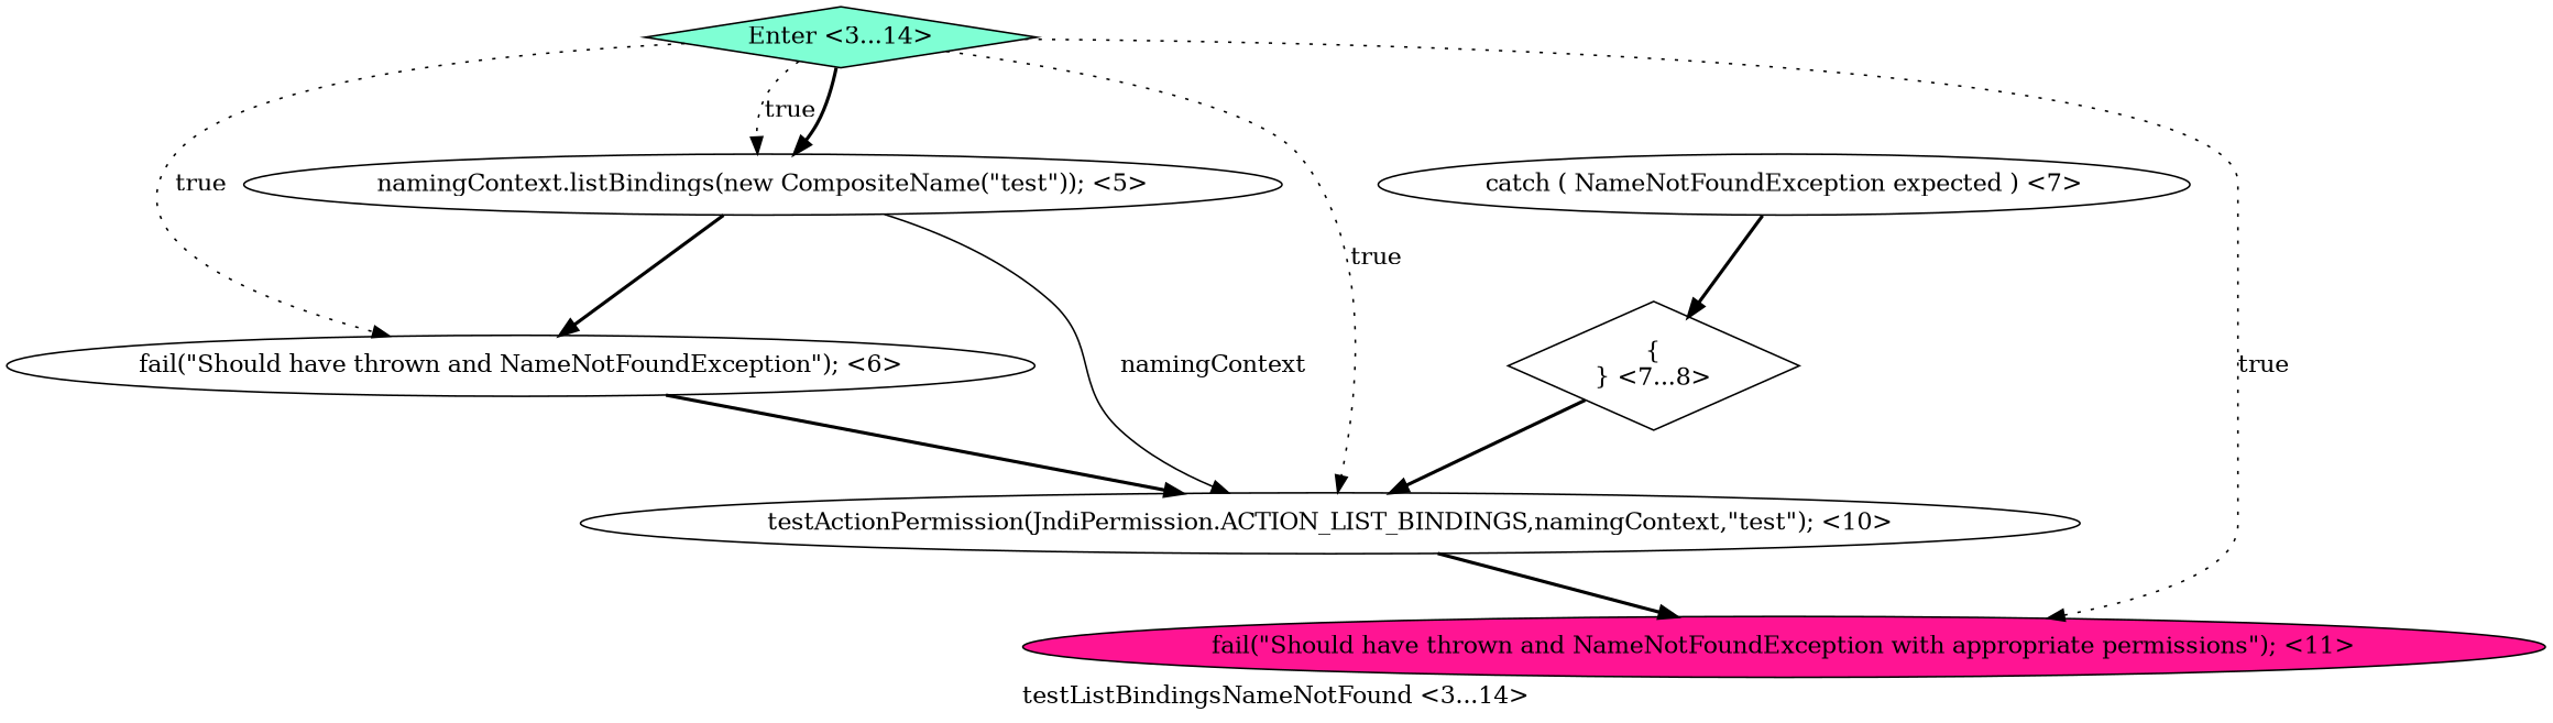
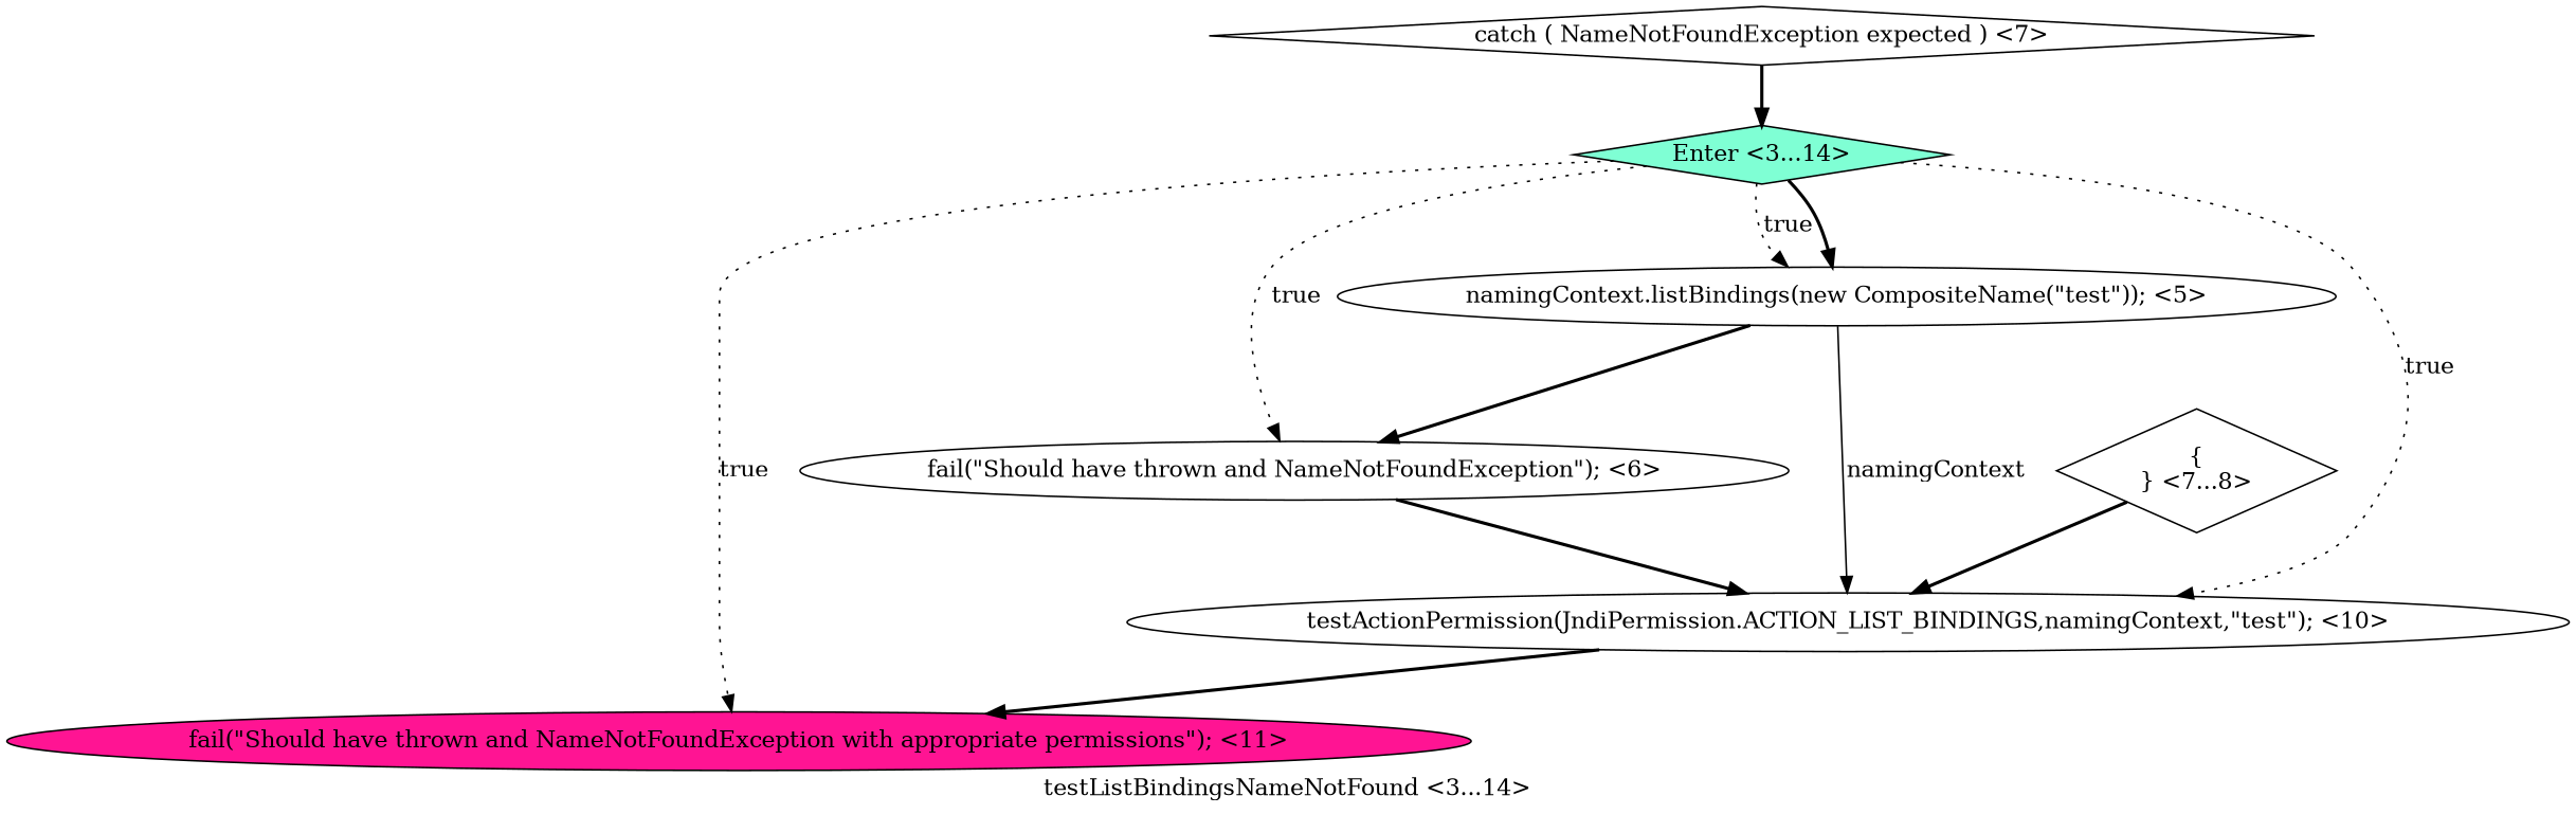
  digraph {
    label="testListBindingsNameNotFound <3...14>"
    node [fillcolor=white shape=ellipse style=filled]
    edge [style=bold]
    n1 [label="fail(\"Should have thrown and NameNotFoundException\"); <6>"]
    n2 [label="testActionPermission(JndiPermission.ACTION_LIST_BINDINGS,namingContext,\"test\"); <10>"]
    n3 [fillcolor=deeppink label="fail(\"Should have thrown and NameNotFoundException with appropriate permissions\"); <11>"]
    n4 [fillcolor=aquamarine label="Enter <3...14>" shape=diamond]
    n5 [label="namingContext.listBindings(new CompositeName(\"test\")); <5>"]
-   n6 [label="catch ( NameNotFoundException expected ) <7>"]
+   n6 [label="catch ( NameNotFoundException expected ) <7>" shape=diamond]
    n7 [label="{\n} <7...8>" shape=diamond]
    n1 -> n2
    n2 -> n3
    n4 -> n1 [label=true style=dotted]
    n4 -> n2 [label=true style=dotted]
    n4 -> n3 [label=true style=dotted]
    n4 -> n5 [label=true style=dotted]
    n4 -> n5
    n5 -> n1
    n5 -> n2 [label=namingContext style=solid]
-   n6 -> n7
+   n6 -> n4
    n7 -> n2
  }
